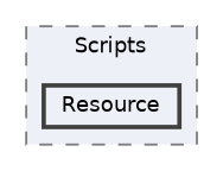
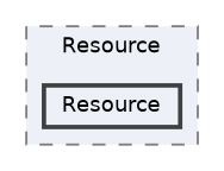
  digraph {
    compound=true
    n1 [color=grey25 fillcolor="#edf0f7" fontname=Helvetica fontsize=10 height=0.2 label=Resource shape=box style="filled,bold" width=0.4]
    subgraph cluster_1 {
      bgcolor="#edf0f7"
      fontname=Helvetica
      fontsize=10
-     label=Scripts
+     label=Resource
      pencolor=grey50
      style="filled,dashed"
      n1
    }
  }
